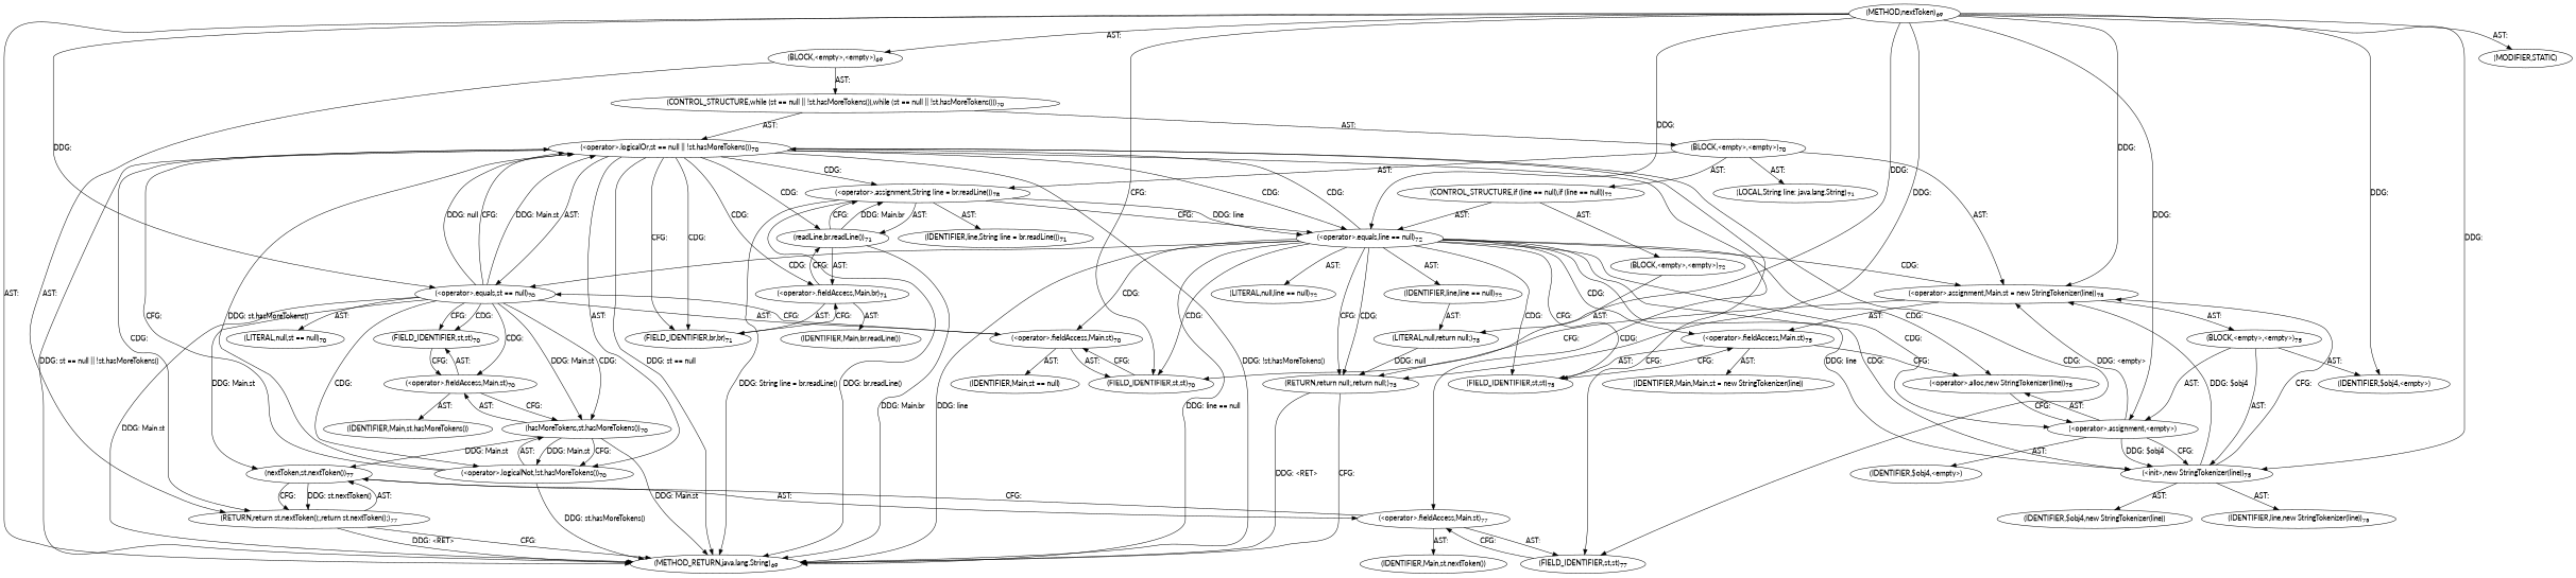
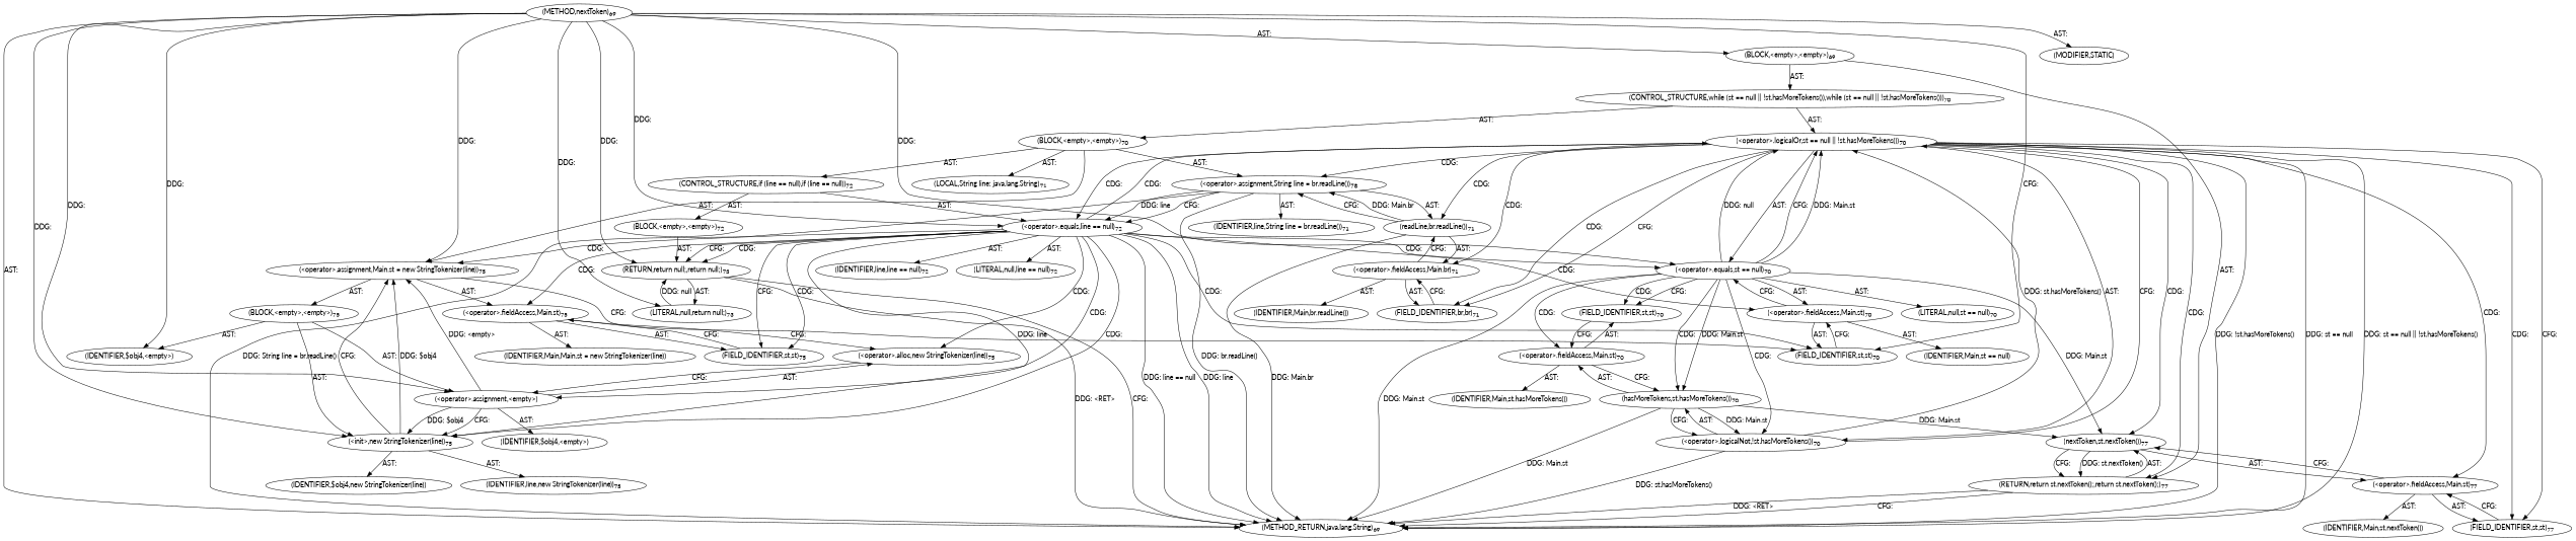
  digraph {
    fontname=Lato
    node [fontname=Lato]
    edge [fontname=Lato]
    n1 [label=<(METHOD,nextToken)<SUB>69</SUB>>]
    n2 [label=<(BLOCK,&lt;empty&gt;,&lt;empty&gt;)<SUB>69</SUB>>]
    n3 [label=<(&lt;operator&gt;.equals,st == null)<SUB>70</SUB>>]
    n4 [label=<(FIELD_IDENTIFIER,st,st)<SUB>70</SUB>>]
    n5 [label=<(&lt;operator&gt;.equals,line == null)<SUB>72</SUB>>]
    n6 [label=<(RETURN,return null;,return null;)<SUB>73</SUB>>]
    n7 [label=<(LITERAL,null,return null;)<SUB>73</SUB>>]
    n8 [label=<(&lt;operator&gt;.assignment,Main.st = new StringTokenizer(line))<SUB>75</SUB>>]
    n9 [label=<(&lt;operator&gt;.assignment,&lt;empty&gt;)>]
    n10 [label=<(&lt;init&gt;,new StringTokenizer(line))<SUB>75</SUB>>]
    n11 [label=<(IDENTIFIER,$obj4,&lt;empty&gt;)>]
    n12 [label=<(MODIFIER,STATIC)>]
    n13 [label=<(METHOD_RETURN,java.lang.String)<SUB>69</SUB>>]
    n14 [label=<(CONTROL_STRUCTURE,while (st == null || !st.hasMoreTokens()),while (st == null || !st.hasMoreTokens()))<SUB>70</SUB>>]
    n15 [label=<(RETURN,return st.nextToken();,return st.nextToken();)<SUB>77</SUB>>]
    n16 [label=<(&lt;operator&gt;.logicalOr,st == null || !st.hasMoreTokens())<SUB>70</SUB>>]
    n17 [label=<(&lt;operator&gt;.logicalNot,!st.hasMoreTokens())<SUB>70</SUB>>]
    n18 [label=<(nextToken,st.nextToken())<SUB>77</SUB>>]
    n19 [label=<(&lt;operator&gt;.fieldAccess,Main.st)<SUB>70</SUB>>]
    n20 [label=<(LITERAL,null,st == null)<SUB>70</SUB>>]
    n21 [label=<(hasMoreTokens,st.hasMoreTokens())<SUB>70</SUB>>]
    n22 [label=<(&lt;operator&gt;.fieldAccess,Main.st)<SUB>70</SUB>>]
    n23 [label=<(FIELD_IDENTIFIER,st,st)<SUB>70</SUB>>]
    n24 [label=<(IDENTIFIER,line,line == null)<SUB>72</SUB>>]
    n25 [label=<(LITERAL,null,line == null)<SUB>72</SUB>>]
    n26 [label=<(&lt;operator&gt;.fieldAccess,Main.st)<SUB>75</SUB>>]
    n27 [label=<(FIELD_IDENTIFIER,st,st)<SUB>75</SUB>>]
    n28 [label=<(&lt;operator&gt;.alloc,new StringTokenizer(line))<SUB>75</SUB>>]
    n29 [label=<(BLOCK,&lt;empty&gt;,&lt;empty&gt;)<SUB>75</SUB>>]
    n30 [label=<(IDENTIFIER,$obj4,&lt;empty&gt;)>]
    n31 [label=<(IDENTIFIER,$obj4,new StringTokenizer(line))>]
    n32 [label=<(IDENTIFIER,line,new StringTokenizer(line))<SUB>75</SUB>>]
    n33 [label=<(BLOCK,&lt;empty&gt;,&lt;empty&gt;)<SUB>70</SUB>>]
    n34 [label=<(&lt;operator&gt;.assignment,String line = br.readLine())<SUB>78</SUB>>]
    n35 [label=<(readLine,br.readLine())<SUB>71</SUB>>]
    n36 [label=<(&lt;operator&gt;.fieldAccess,Main.br)<SUB>71</SUB>>]
    n37 [label=<(FIELD_IDENTIFIER,br,br)<SUB>71</SUB>>]
    n38 [label=<(&lt;operator&gt;.fieldAccess,Main.st)<SUB>77</SUB>>]
    n39 [label=<(FIELD_IDENTIFIER,st,st)<SUB>77</SUB>>]
    n40 [label=<(LOCAL,String line: java.lang.String)<SUB>71</SUB>>]
    n41 [label=<(CONTROL_STRUCTURE,if (line == null),if (line == null))<SUB>72</SUB>>]
    n42 [label=<(IDENTIFIER,line,String line = br.readLine())<SUB>71</SUB>>]
    n43 [label=<(IDENTIFIER,Main,br.readLine())>]
    n44 [label=<(IDENTIFIER,Main,st.nextToken())>]
    n45 [label=<(IDENTIFIER,Main,st == null)>]
    n46 [label=<(IDENTIFIER,Main,st.hasMoreTokens())>]
    n47 [label=<(BLOCK,&lt;empty&gt;,&lt;empty&gt;)<SUB>72</SUB>>]
    n48 [label=<(IDENTIFIER,Main,Main.st = new StringTokenizer(line))>]
    n1 -> n2 [label="AST: "]
    n1 -> n3 [label="DDG: "]
    n1 -> n4 [label="CFG: "]
    n1 -> n5 [label="DDG: "]
    n1 -> n6 [label="DDG: "]
    n1 -> n7 [label="DDG: "]
    n1 -> n8 [label="DDG: "]
    n1 -> n9 [label="DDG: "]
    n1 -> n10 [label="DDG: "]
    n1 -> n11 [label="DDG: "]
    n1 -> n12 [label="AST: "]
    n1 -> n13 [label="AST: "]
    n2 -> n14 [label="AST: "]
    n2 -> n15 [label="AST: "]
    n3 -> n13 [label="DDG: Main.st"]
    n3 -> n16 [label="CFG: "]
    n3 -> n16 [label="DDG: Main.st"]
    n3 -> n16 [label="DDG: null"]
    n3 -> n17 [label="CDG: "]
    n3 -> n18 [label="DDG: Main.st"]
    n3 -> n19 [label="AST: "]
    n3 -> n20 [label="AST: "]
    n3 -> n21 [label="DDG: Main.st"]
    n3 -> n21 [label="CDG: "]
    n3 -> n22 [label="CDG: "]
    n3 -> n23 [label="CFG: "]
    n3 -> n23 [label="CDG: "]
    n4 -> n19 [label="CFG: "]
    n5 -> n3 [label="CDG: "]
    n5 -> n4 [label="CDG: "]
    n5 -> n6 [label="CFG: "]
    n5 -> n6 [label="CDG: "]
    n5 -> n8 [label="CDG: "]
    n5 -> n9 [label="CDG: "]
    n5 -> n10 [label="DDG: line"]
    n5 -> n10 [label="CDG: "]
    n5 -> n13 [label="DDG: line"]
    n5 -> n13 [label="DDG: line == null"]
    n5 -> n16 [label="CDG: "]
    n5 -> n19 [label="CDG: "]
    n5 -> n24 [label="AST: "]
    n5 -> n25 [label="AST: "]
    n5 -> n26 [label="CDG: "]
    n5 -> n27 [label="CFG: "]
    n5 -> n27 [label="CDG: "]
    n5 -> n28 [label="CDG: "]
-   n24 -> n7 [label="AST: "]
+   n6 -> n7 [label="AST: "]
    n6 -> n13 [label="CFG: "]
    n6 -> n13 [label="DDG: &lt;RET&gt;"]
    n7 -> n6 [label="DDG: null"]
    n8 -> n4 [label="CFG: "]
    n8 -> n26 [label="AST: "]
    n8 -> n29 [label="AST: "]
    n9 -> n8 [label="DDG: &lt;empty&gt;"]
    n9 -> n10 [label="CFG: "]
    n9 -> n10 [label="DDG: $obj4"]
    n9 -> n28 [label="AST: "]
    n9 -> n30 [label="AST: "]
    n10 -> n8 [label="CFG: "]
    n10 -> n8 [label="DDG: $obj4"]
    n10 -> n31 [label="AST: "]
    n10 -> n32 [label="AST: "]
    n14 -> n16 [label="AST: "]
    n14 -> n33 [label="AST: "]
    n15 -> n13 [label="CFG: "]
    n15 -> n13 [label="DDG: &lt;RET&gt;"]
    n15 -> n18 [label="AST: "]
    n16 -> n3 [label="AST: "]
    n16 -> n5 [label="CDG: "]
    n16 -> n13 [label="DDG: st == null"]
    n16 -> n13 [label="DDG: !st.hasMoreTokens()"]
    n16 -> n13 [label="DDG: st == null || !st.hasMoreTokens()"]
    n16 -> n15 [label="CDG: "]
    n16 -> n17 [label="AST: "]
+   n16 -> n18 [label="CDG: "]
    n16 -> n34 [label="CDG: "]
    n16 -> n35 [label="CDG: "]
    n16 -> n36 [label="CDG: "]
    n16 -> n37 [label="CFG: "]
    n16 -> n37 [label="CDG: "]
    n16 -> n38 [label="CDG: "]
    n16 -> n39 [label="CFG: "]
    n16 -> n39 [label="CDG: "]
    n17 -> n13 [label="DDG: st.hasMoreTokens()"]
    n17 -> n16 [label="CFG: "]
    n17 -> n16 [label="DDG: st.hasMoreTokens()"]
    n17 -> n21 [label="AST: "]
    n18 -> n15 [label="CFG: "]
    n18 -> n15 [label="DDG: st.nextToken()"]
    n18 -> n38 [label="AST: "]
    n19 -> n3 [label="CFG: "]
    n19 -> n4 [label="AST: "]
    n19 -> n45 [label="AST: "]
    n21 -> n13 [label="DDG: Main.st"]
    n21 -> n17 [label="CFG: "]
    n21 -> n17 [label="DDG: Main.st"]
    n21 -> n18 [label="DDG: Main.st"]
    n21 -> n22 [label="AST: "]
    n22 -> n21 [label="CFG: "]
    n22 -> n23 [label="AST: "]
    n22 -> n46 [label="AST: "]
    n23 -> n22 [label="CFG: "]
    n26 -> n27 [label="AST: "]
    n26 -> n28 [label="CFG: "]
    n26 -> n48 [label="AST: "]
    n27 -> n26 [label="CFG: "]
    n28 -> n9 [label="CFG: "]
    n29 -> n9 [label="AST: "]
    n29 -> n10 [label="AST: "]
    n29 -> n11 [label="AST: "]
    n33 -> n8 [label="AST: "]
    n33 -> n34 [label="AST: "]
    n33 -> n40 [label="AST: "]
    n33 -> n41 [label="AST: "]
    n34 -> n5 [label="CFG: "]
    n34 -> n5 [label="DDG: line"]
    n34 -> n13 [label="DDG: br.readLine()"]
    n34 -> n13 [label="DDG: String line = br.readLine()"]
    n34 -> n35 [label="AST: "]
    n34 -> n42 [label="AST: "]
    n35 -> n13 [label="DDG: Main.br"]
    n35 -> n34 [label="CFG: "]
    n35 -> n34 [label="DDG: Main.br"]
    n35 -> n36 [label="AST: "]
    n36 -> n35 [label="CFG: "]
    n36 -> n37 [label="AST: "]
    n36 -> n43 [label="AST: "]
    n37 -> n36 [label="CFG: "]
    n38 -> n18 [label="CFG: "]
    n38 -> n39 [label="AST: "]
    n38 -> n44 [label="AST: "]
    n39 -> n38 [label="CFG: "]
    n41 -> n5 [label="AST: "]
    n41 -> n47 [label="AST: "]
    n47 -> n6 [label="AST: "]
  }
